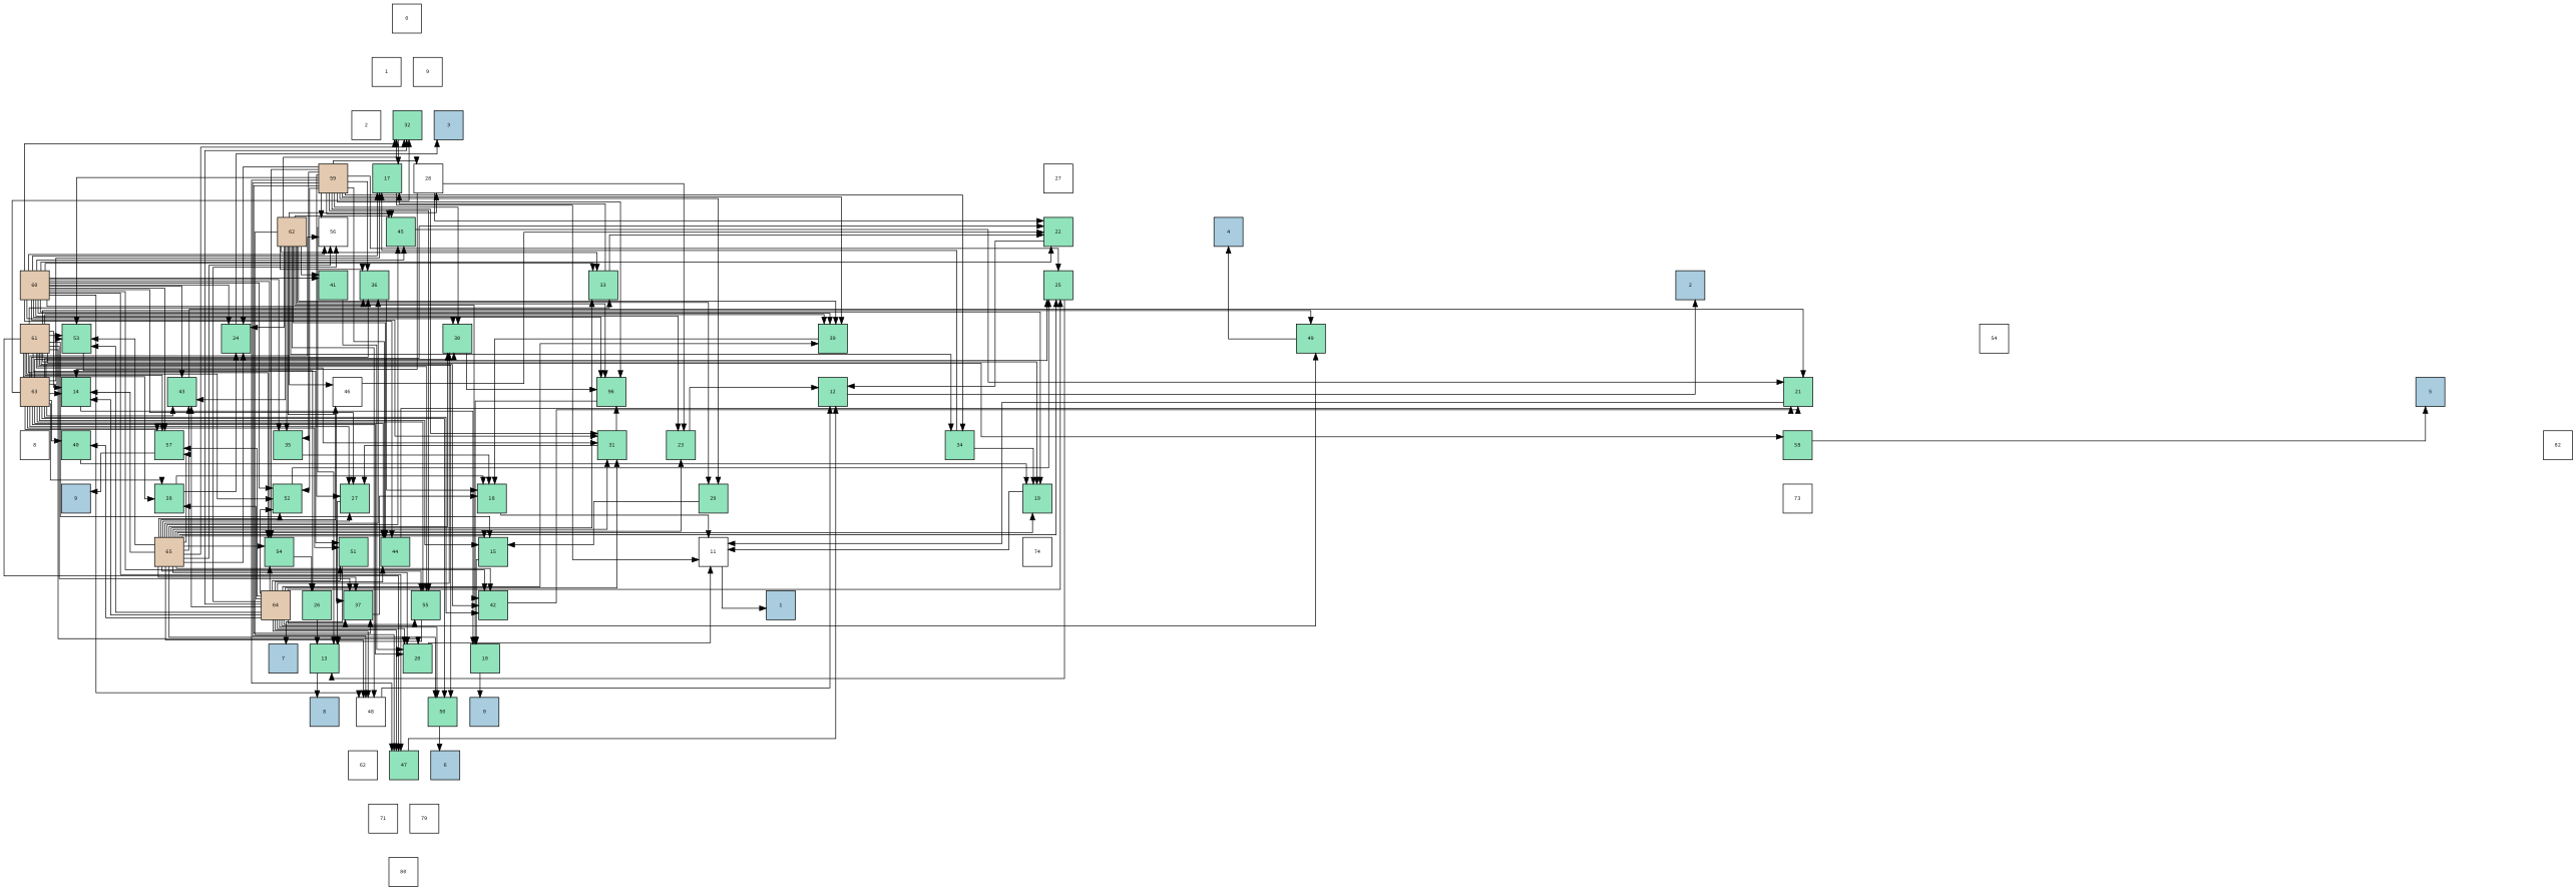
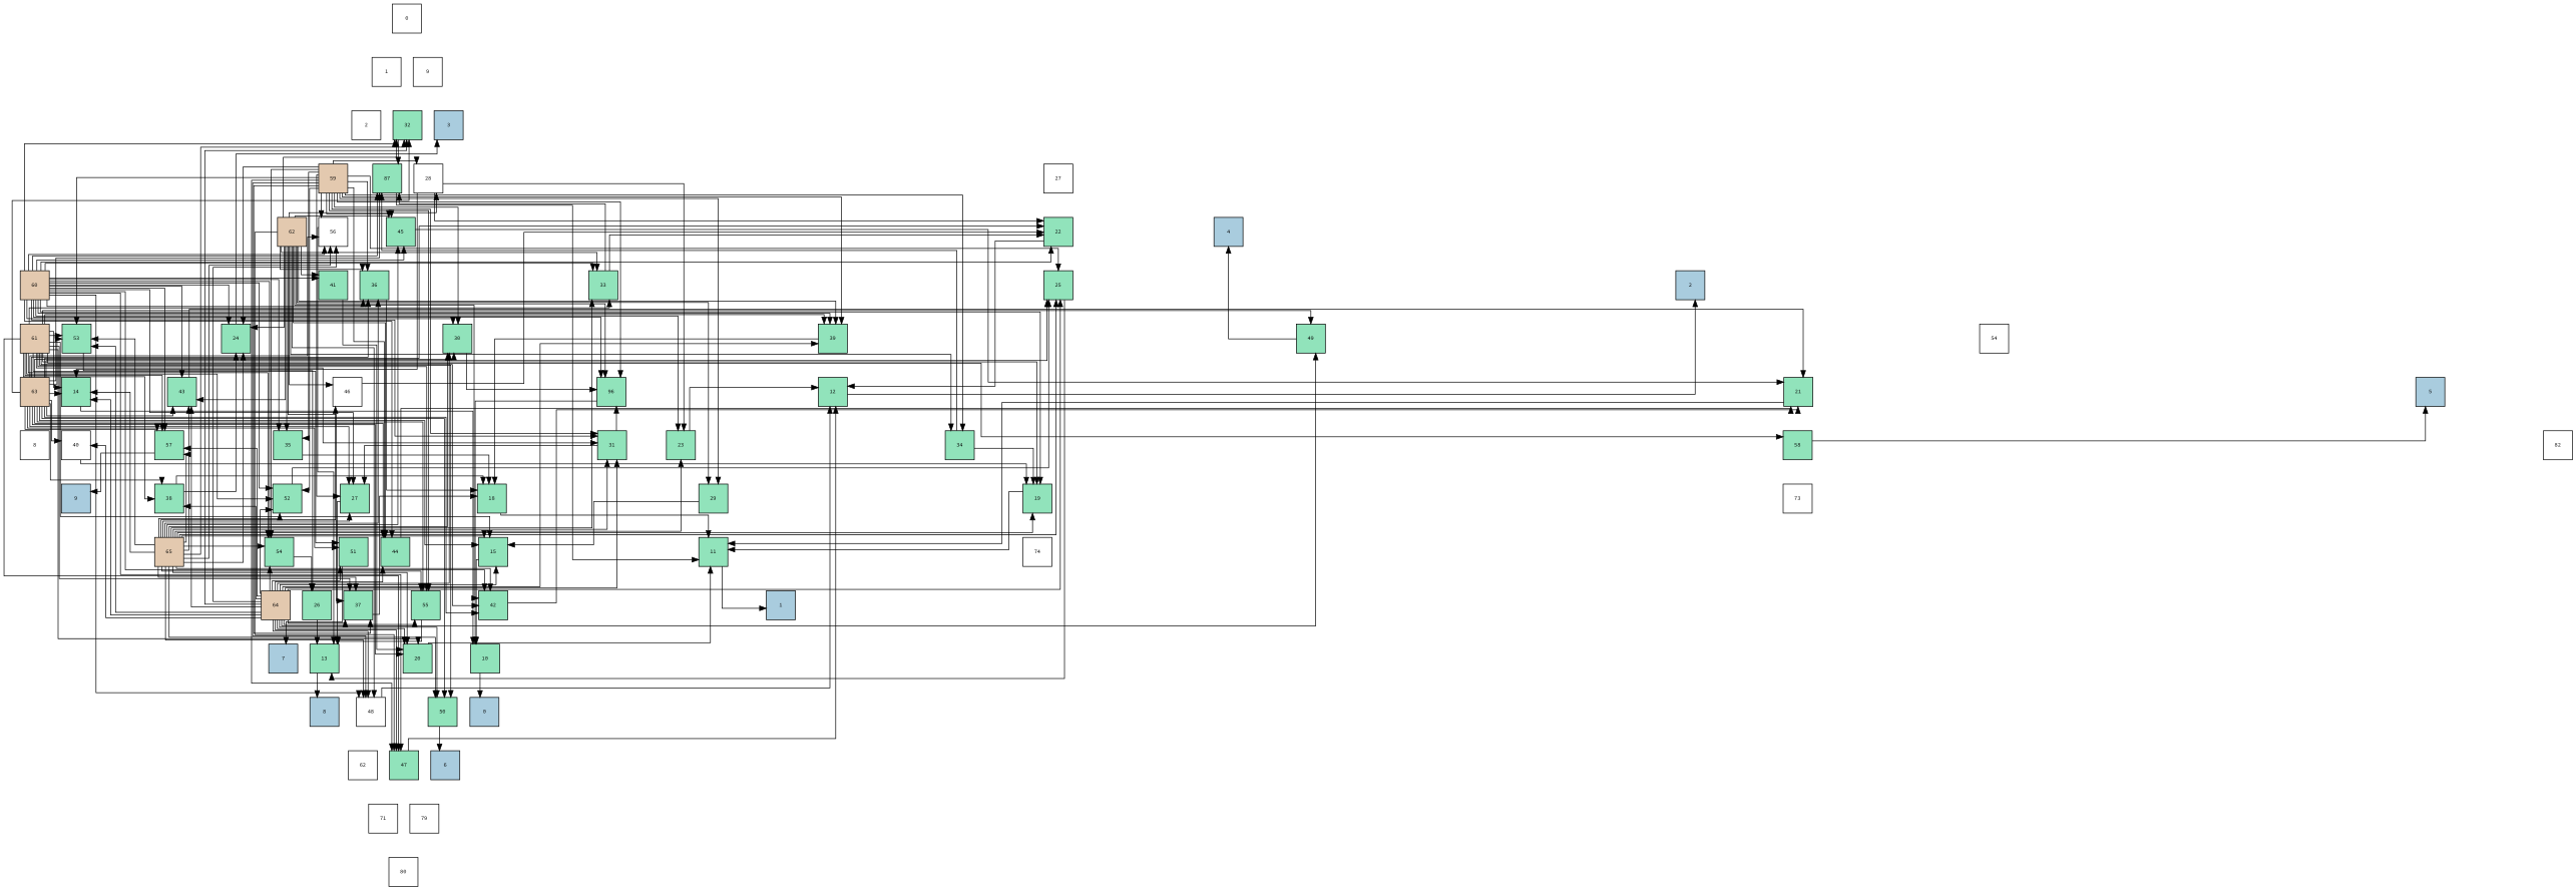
  digraph {
    fontname="Source Code Pro"
    rank=same
    rankdir=TB
    splines=ortho
    node [fillcolor="#91e3bb" fixedsize=true fontname="Source Code Pro" fontsize=8 shape=square style=filled]
    edge [constraint=false fontname="Source Code Pro" style=vis]
    n1 [fillcolor="#ffffff" label=0 width=0.6]
    n2 [fillcolor="#ffffff" label=1 width=0.6]
    n3 [fillcolor="#ffffff" label=9 width=0.6]
    n4 [fillcolor="#ffffff" label=2 width=0.6]
    n5 [label=32 width=0.6]
    n6 [fillcolor="#a9ccde" label=3 width=0.6]
    n7 [fillcolor="#e3c9af" label=59 width=0.6]
-   n8 [label=17 width=0.6]
+   n8 [label=87 width=0.6]
    n9 [fillcolor="#ffffff" label=28 width=0.6]
    n10 [fillcolor="#e3c9af" label=62 width=0.6]
    n11 [fillcolor="#ffffff" label=56 width=0.6]
    n12 [label=53 width=0.6]
    n13 [label=45 width=0.6]
    n14 [label=36 width=0.6]
    n15 [label=24 width=0.6]
    n16 [label=30 width=0.6]
    n17 [label=35 width=0.6]
    n18 [label=52 width=0.6]
    n19 [label=54 width=0.6]
    n20 [label=25 width=0.6]
    n21 [label=39 width=0.6]
    n22 [label=96 width=0.6]
    n23 [label=31 width=0.6]
    n24 [label=27 width=0.6]
    n25 [label=44 width=0.6]
    n26 [label=37 width=0.6]
    n27 [label=34 width=0.6]
    n28 [label=29 width=0.6]
    n29 [label=55 width=0.6]
    n30 [fillcolor="#ffffff" label=48 width=0.6]
    n31 [label=47 width=0.6]
-   n32 [fillcolor="#ffffff" label=11 width=0.6]
+   n32 [label=11 width=0.6]
    n33 [fillcolor="#e3c9af" label=60 width=0.6]
    n34 [label=41 width=0.6]
    n35 [label=43 width=0.6]
    n36 [label=33 width=0.6]
    n37 [fillcolor="#ffffff" label=46 width=0.6]
    n38 [label=42 width=0.6]
    n39 [label=13 width=0.6]
    n40 [label=14 width=0.6]
    n41 [label=26 width=0.6]
    n42 [label=22 width=0.6]
    n43 [label=23 width=0.6]
    n44 [label=21 width=0.6]
    n45 [label=18 width=0.6]
    n46 [label=51 width=0.6]
    n47 [fillcolor="#e3c9af" label=64 width=0.6]
    n48 [label=49 width=0.6]
    n49 [label=12 width=0.6]
    n50 [label=10 width=0.6]
    n51 [label=20 width=0.6]
    n52 [label=19 width=0.6]
    n53 [label=15 width=0.6]
    n54 [fillcolor="#ffffff" label=62 width=0.6]
    n55 [fillcolor="#ffffff" label=71 width=0.6]
    n56 [fillcolor="#ffffff" label=79 width=0.6]
    n57 [fillcolor="#e3c9af" label=61 width=0.6]
    n58 [label=57 width=0.6]
    n59 [fillcolor="#e3c9af" label=63 width=0.6]
    n60 [label=38 width=0.6]
    n61 [label=58 width=0.6]
    n62 [label=50 width=0.6]
    n63 [fillcolor="#a9ccde" label=9 width=0.6]
    n64 [fillcolor="#ffffff" label=74 width=0.6]
    n65 [fillcolor="#ffffff" label=8 width=0.6]
-   n66 [label=40 width=0.6]
+   n66 [fillcolor="#ffffff" label=40 width=0.6]
    n67 [fillcolor="#e3c9af" label=65 width=0.6]
    n68 [fillcolor="#a9ccde" label=7 width=0.6]
    n69 [fillcolor="#a9ccde" label=4 width=0.6]
    n70 [fillcolor="#a9ccde" label=5 width=0.6]
    n71 [fillcolor="#ffffff" label=73 width=0.6]
    n72 [fillcolor="#a9ccde" label=6 width=0.6]
    n73 [fillcolor="#ffffff" label=27 width=0.6]
    n74 [fillcolor="#a9ccde" label=1 width=0.6]
    n75 [fillcolor="#a9ccde" label=8 width=0.6]
    n76 [fillcolor="#a9ccde" label=0 width=0.6]
    n77 [fillcolor="#a9ccde" label=2 width=0.6]
    n78 [fillcolor="#ffffff" label=54 width=0.6]
    n79 [fillcolor="#ffffff" label=82 width=0.6]
    n80 [fillcolor="#ffffff" label=80 width=0.6]
    n1 -> n2 [constraint=true style=invis]
    n1 -> n3 [constraint=true style=invis]
    n2 -> n4 [constraint=true style=invis]
    n2 -> n5 [constraint=true style=invis]
    n3 -> n5 [constraint=true style=invis]
    n3 -> n6 [constraint=true style=invis]
    n4 -> n7 [constraint=true style=invis]
    n4 -> n8 [constraint=true style=invis]
    n5 -> n8
    n5 -> n8 [constraint=true style=invis]
    n5 -> n9 [constraint=true style=invis]
    n6 -> n9 [constraint=true style=invis]
    n6 -> n73 [constraint=true style=invis]
    n7 -> n9
    n7 -> n10 [constraint=true style=invis]
    n7 -> n11
    n7 -> n11 [constraint=true style=invis]
    n7 -> n12
    n7 -> n13
    n7 -> n14
    n7 -> n15
    n7 -> n16
    n7 -> n17
    n7 -> n18
    n7 -> n19
    n7 -> n20
    n7 -> n21
    n7 -> n22
    n7 -> n23
    n7 -> n24
    n7 -> n25
    n7 -> n26
    n7 -> n27
    n7 -> n28
    n7 -> n29
    n7 -> n30
    n7 -> n31
    n8 -> n11 [constraint=true style=invis]
    n8 -> n13 [constraint=true style=invis]
    n8 -> n32
    n9 -> n13 [constraint=true style=invis]
    n9 -> n40
    n9 -> n42
    n9 -> n42 [constraint=true style=invis]
    n9 -> n43
    n10 -> n5
    n10 -> n9
    n10 -> n13
    n10 -> n14
    n10 -> n15
    n10 -> n17
    n10 -> n21
    n10 -> n22
    n10 -> n25
    n10 -> n26
    n10 -> n27
    n10 -> n28
    n10 -> n30
    n10 -> n31
    n10 -> n33 [constraint=true style=invis]
    n10 -> n34
    n10 -> n34 [constraint=true style=invis]
    n10 -> n35
    n10 -> n36
    n10 -> n37
    n10 -> n38
    n11 -> n14 [constraint=true style=invis]
    n11 -> n34 [constraint=true style=invis]
    n11 -> n39
    n12 -> n35 [constraint=true style=invis]
    n12 -> n40 [constraint=true style=invis]
    n12 -> n41
    n13 -> n14 [constraint=true style=invis]
    n13 -> n36 [constraint=true style=invis]
    n13 -> n44
    n14 -> n15 [constraint=true style=invis]
    n14 -> n16 [constraint=true style=invis]
    n14 -> n45
    n15 -> n6
    n15 -> n35 [constraint=true style=invis]
    n15 -> n37 [constraint=true style=invis]
    n16 -> n22
    n16 -> n22 [constraint=true style=invis]
    n16 -> n37 [constraint=true style=invis]
    n17 -> n18 [constraint=true style=invis]
    n17 -> n24 [constraint=true style=invis]
    n17 -> n45
    n18 -> n19 [constraint=true style=invis]
    n18 -> n20
    n18 -> n46 [constraint=true style=invis]
    n19 -> n41
    n19 -> n41 [constraint=true style=invis]
    n19 -> n47 [constraint=true style=invis]
    n20 -> n21 [constraint=true style=invis]
    n20 -> n39
    n20 -> n48 [constraint=true style=invis]
    n21 -> n22 [constraint=true style=invis]
    n21 -> n45
    n21 -> n49 [constraint=true style=invis]
    n22 -> n23 [constraint=true style=invis]
    n22 -> n43 [constraint=true style=invis]
    n22 -> n50
    n23 -> n22
    n23 -> n24
    n23 -> n24 [constraint=true style=invis]
    n23 -> n45 [constraint=true style=invis]
    n24 -> n25 [constraint=true style=invis]
    n24 -> n39
    n24 -> n46 [constraint=true style=invis]
    n25 -> n26 [constraint=true style=invis]
    n25 -> n29 [constraint=true style=invis]
    n25 -> n44
    n26 -> n39 [constraint=true style=invis]
    n26 -> n45
    n26 -> n51 [constraint=true style=invis]
    n27 -> n8
    n27 -> n28 [constraint=true style=invis]
    n27 -> n52
    n27 -> n52 [constraint=true style=invis]
    n28 -> n32 [constraint=true style=invis]
    n28 -> n53
    n28 -> n53 [constraint=true style=invis]
    n29 -> n39
    n29 -> n50 [constraint=true style=invis]
    n29 -> n51 [constraint=true style=invis]
    n30 -> n31 [constraint=true style=invis]
    n30 -> n49
    n30 -> n54 [constraint=true style=invis]
    n31 -> n49
    n31 -> n55 [constraint=true style=invis]
    n31 -> n56 [constraint=true style=invis]
    n32 -> n38 [constraint=true style=invis]
    n32 -> n74
    n32 -> n74 [constraint=true style=invis]
    n33 -> n5
    n33 -> n8
    n33 -> n11
    n33 -> n12 [constraint=true style=invis]
    n33 -> n13
    n33 -> n14
    n33 -> n15
    n33 -> n16
    n33 -> n17
    n33 -> n18
    n33 -> n19
    n33 -> n21
    n33 -> n22
    n33 -> n23
    n33 -> n24
    n33 -> n25
    n33 -> n30
    n33 -> n31
    n33 -> n34
    n33 -> n35
    n33 -> n36
    n33 -> n38
    n33 -> n42
    n33 -> n43
    n33 -> n52
    n33 -> n57 [constraint=true style=invis]
    n33 -> n58
    n34 -> n12 [constraint=true style=invis]
    n34 -> n15 [constraint=true style=invis]
    n34 -> n51
    n35 -> n17 [constraint=true style=invis]
    n35 -> n44
    n35 -> n58 [constraint=true style=invis]
    n36 -> n8
    n36 -> n16 [constraint=true style=invis]
    n36 -> n21 [constraint=true style=invis]
    n36 -> n42
    n37 -> n17 [constraint=true style=invis]
    n37 -> n23 [constraint=true style=invis]
    n37 -> n42
    n38 -> n44
    n38 -> n50 [constraint=true style=invis]
    n39 -> n30 [constraint=true style=invis]
    n39 -> n75
    n39 -> n75 [constraint=true style=invis]
    n40 -> n50
    n40 -> n58 [constraint=true style=invis]
    n40 -> n66 [constraint=true style=invis]
    n41 -> n39
    n41 -> n39 [constraint=true style=invis]
    n41 -> n68 [constraint=true style=invis]
    n42 -> n20 [constraint=true style=invis]
    n42 -> n36 [constraint=true style=invis]
    n42 -> n49
    n43 -> n28 [constraint=true style=invis]
    n43 -> n45 [constraint=true style=invis]
    n43 -> n49
    n44 -> n27 [constraint=true style=invis]
    n44 -> n32
    n44 -> n61 [constraint=true style=invis]
    n45 -> n25 [constraint=true style=invis]
    n45 -> n32
    n45 -> n53 [constraint=true style=invis]
    n46 -> n26 [constraint=true style=invis]
    n46 -> n41 [constraint=true style=invis]
    n46 -> n68
    n47 -> n5
    n47 -> n11
    n47 -> n12
    n47 -> n16
    n47 -> n18
    n47 -> n19
    n47 -> n20
    n47 -> n21
    n47 -> n23
    n47 -> n25
    n47 -> n26
    n47 -> n29
    n47 -> n30
    n47 -> n31
    n47 -> n35
    n47 -> n40
    n47 -> n46
    n47 -> n48
    n47 -> n51
+   n47 -> n53
    n47 -> n58
    n47 -> n60
    n47 -> n62
    n47 -> n66
    n47 -> n68 [constraint=true style=invis]
    n48 -> n44 [constraint=true style=invis]
    n48 -> n49 [constraint=true style=invis]
    n48 -> n69
    n49 -> n27 [constraint=true style=invis]
    n49 -> n43 [constraint=true style=invis]
    n49 -> n77
    n50 -> n62 [constraint=true style=invis]
    n50 -> n76
    n50 -> n76 [constraint=true style=invis]
    n51 -> n30 [constraint=true style=invis]
    n51 -> n32
    n51 -> n62 [constraint=true style=invis]
    n52 -> n32
    n52 -> n32 [constraint=true style=invis]
    n52 -> n64 [constraint=true style=invis]
    n53 -> n29 [constraint=true style=invis]
    n53 -> n38 [constraint=true style=invis]
    n53 -> n50
    n54 -> n55 [constraint=true style=invis]
    n55 -> n80 [constraint=true style=invis]
    n56 -> n80 [constraint=true style=invis]
    n57 -> n12
    n57 -> n18
    n57 -> n19
    n57 -> n21
    n57 -> n23
    n57 -> n26
    n57 -> n29
    n57 -> n31
    n57 -> n36
    n57 -> n38
    n57 -> n40
    n57 -> n40 [constraint=true style=invis]
    n57 -> n46
    n57 -> n48
    n57 -> n51
    n57 -> n52
    n57 -> n53
    n57 -> n58
    n57 -> n59 [constraint=true style=invis]
    n57 -> n60
    n57 -> n61
    n57 -> n62
    n58 -> n18 [constraint=true style=invis]
    n58 -> n60 [constraint=true style=invis]
    n58 -> n63
    n59 -> n5
    n59 -> n8
    n59 -> n11
    n59 -> n12
    n59 -> n14
    n59 -> n16
    n59 -> n20
    n59 -> n24
    n59 -> n25
    n59 -> n29
    n59 -> n35
    n59 -> n38
    n59 -> n40
    n59 -> n42
    n59 -> n46
    n59 -> n51
    n59 -> n53
    n59 -> n58
    n59 -> n60
    n59 -> n62
    n59 -> n65 [constraint=true style=invis]
    n59 -> n66
    n59 -> n66 [constraint=true style=invis]
    n60 -> n15
    n60 -> n19 [constraint=true style=invis]
    n60 -> n45
    n60 -> n67 [constraint=true style=invis]
    n61 -> n52 [constraint=true style=invis]
    n61 -> n70
    n61 -> n71 [constraint=true style=invis]
    n62 -> n31 [constraint=true style=invis]
    n62 -> n72
    n62 -> n72 [constraint=true style=invis]
    n63 -> n67 [constraint=true style=invis]
    n64 -> n74 [constraint=true style=invis]
    n65 -> n63 [constraint=true style=invis]
    n66 -> n52
    n66 -> n60 [constraint=true style=invis]
    n66 -> n63 [constraint=true style=invis]
    n67 -> n5
    n67 -> n11
    n67 -> n12
    n67 -> n13
    n67 -> n14
    n67 -> n15
    n67 -> n16
    n67 -> n18
    n67 -> n19
    n67 -> n20
    n67 -> n23
    n67 -> n24
    n67 -> n26
    n67 -> n29
    n67 -> n30
    n67 -> n35
    n67 -> n36
    n67 -> n37
    n67 -> n38
    n67 -> n40
    n67 -> n43
    n67 -> n47 [constraint=true style=invis]
    n67 -> n51
    n67 -> n52
    n67 -> n53
    n67 -> n58
    n67 -> n62
    n68 -> n75 [constraint=true style=invis]
    n69 -> n20 [constraint=true style=invis]
    n69 -> n77 [constraint=true style=invis]
    n70 -> n61 [constraint=true style=invis]
    n70 -> n79 [constraint=true style=invis]
    n71 -> n64 [constraint=true style=invis]
    n72 -> n56 [constraint=true style=invis]
    n73 -> n42 [constraint=true style=invis]
    n73 -> n69 [constraint=true style=invis]
    n75 -> n54 [constraint=true style=invis]
    n76 -> n72 [constraint=true style=invis]
    n77 -> n48 [constraint=true style=invis]
    n77 -> n78 [constraint=true style=invis]
    n78 -> n44 [constraint=true style=invis]
    n78 -> n70 [constraint=true style=invis]
    n79 -> n71 [constraint=true style=invis]
  }
